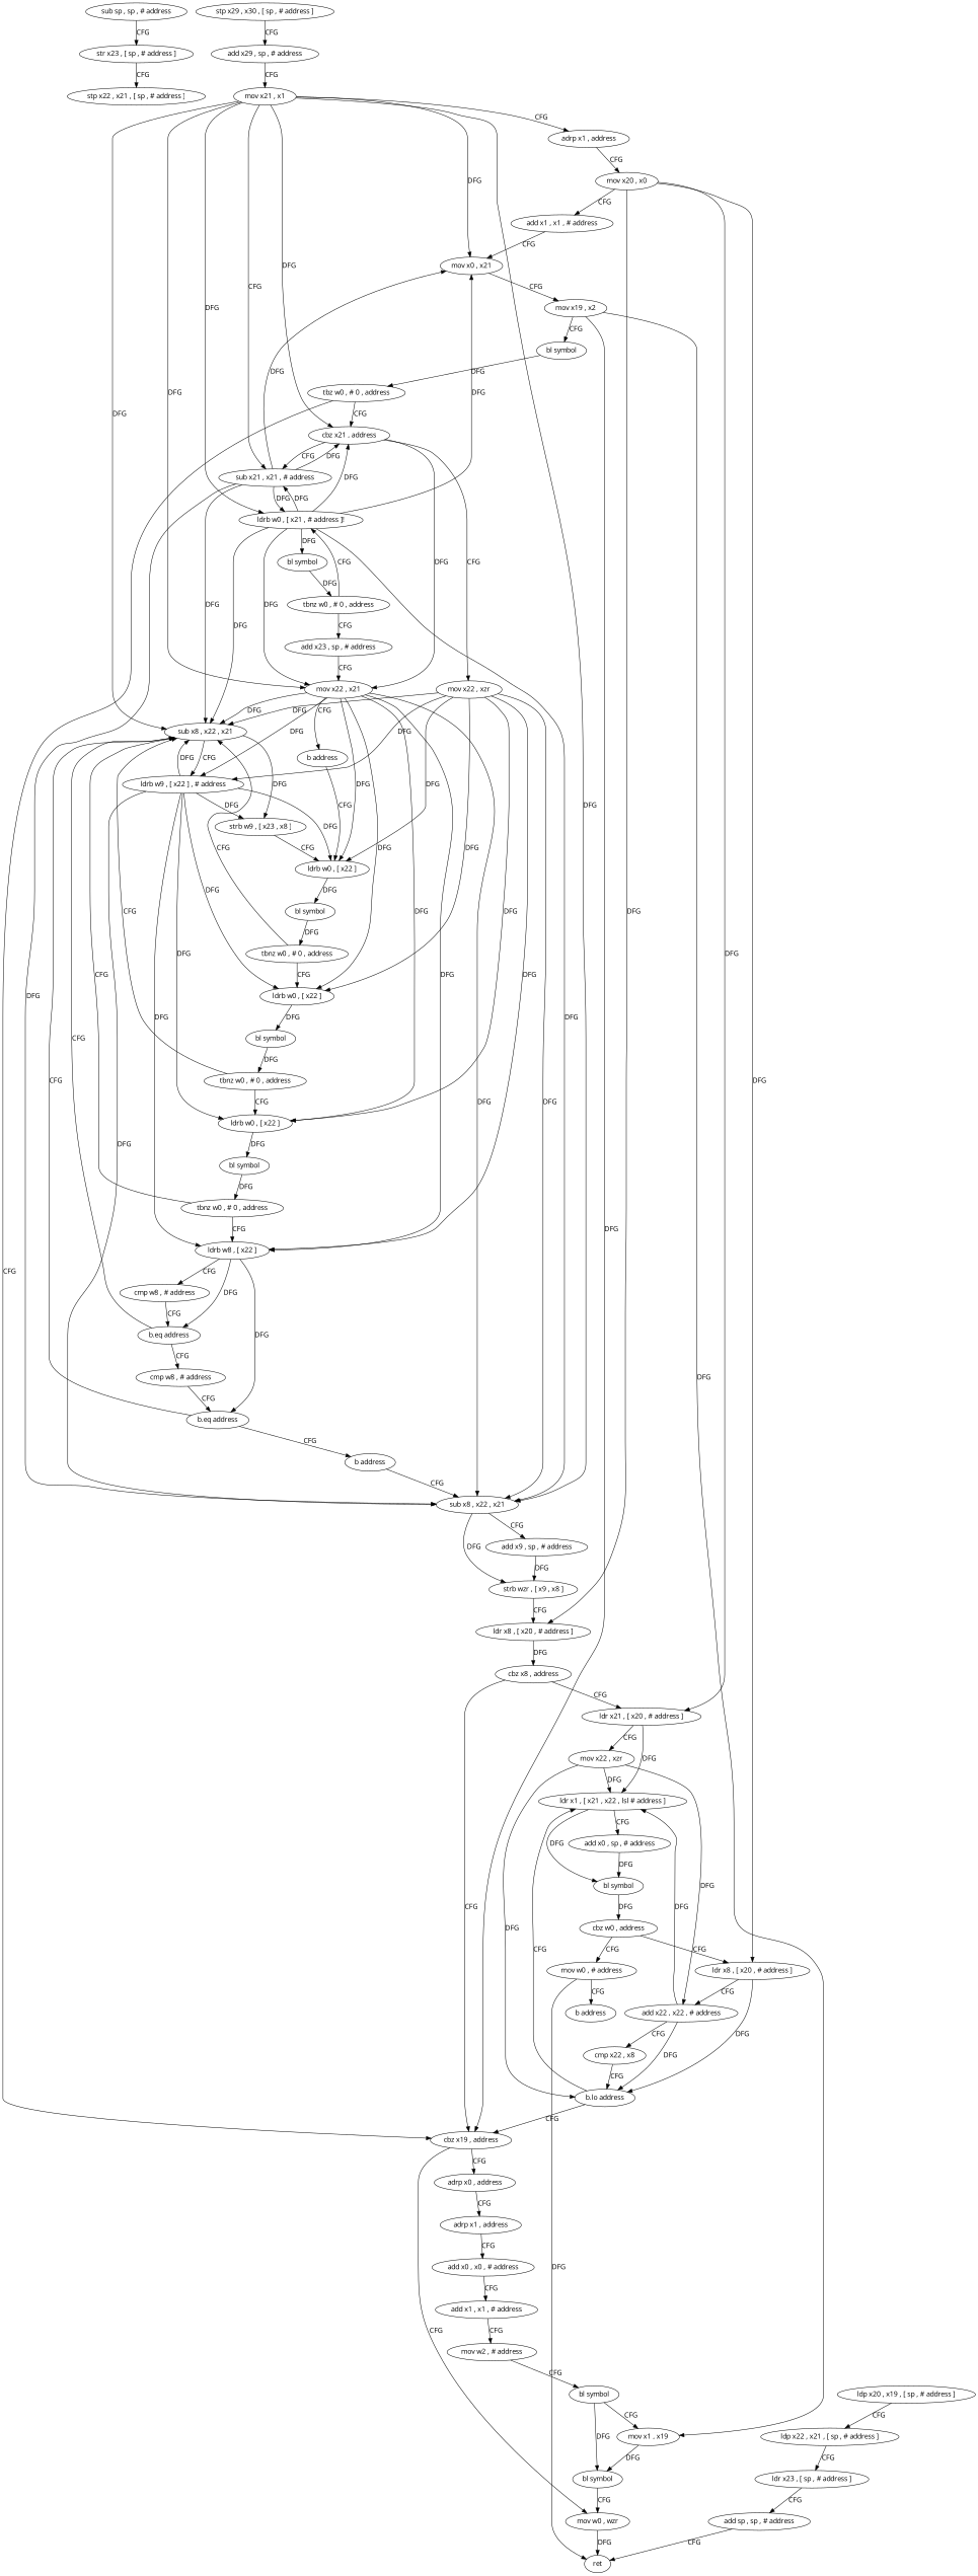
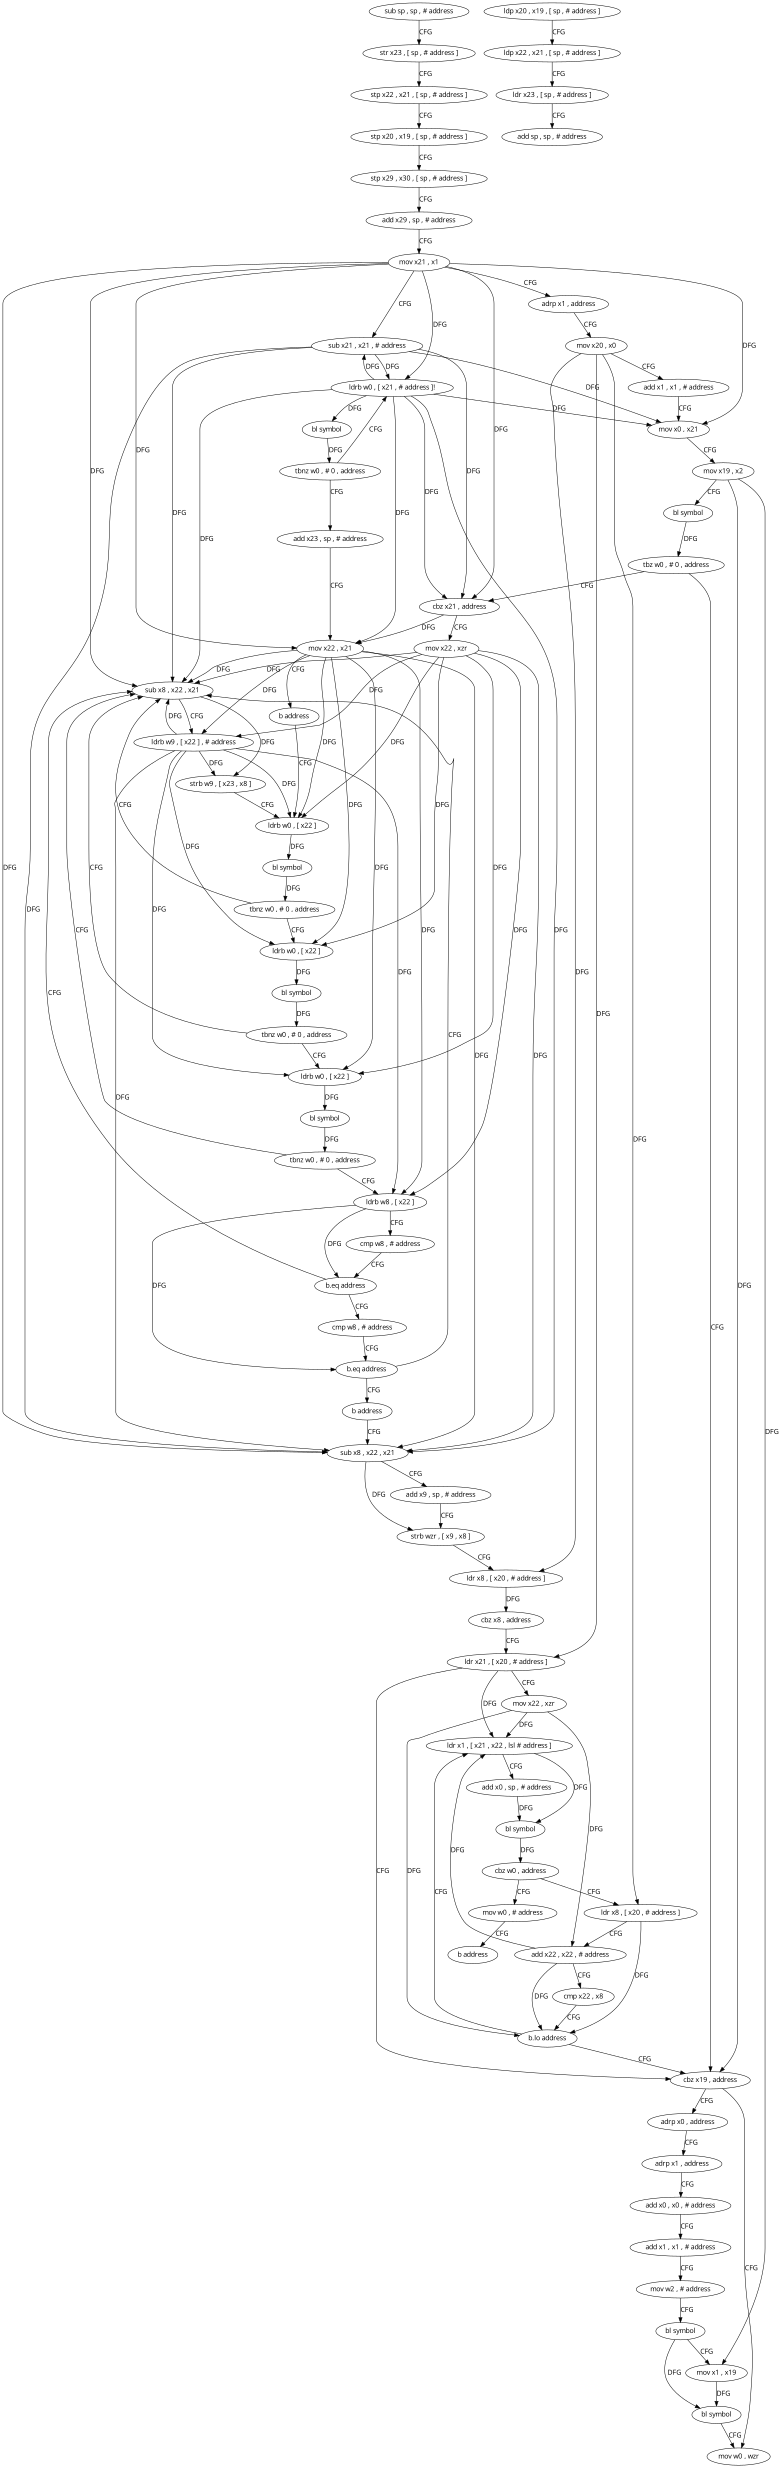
  digraph {
    fontname="Open Sans"
    node [fontname="Open Sans"]
    edge [fontname="Open Sans"]
    n1 [label="sub sp , sp , # address"]
    n2 [label="str x23 , [ sp , # address ]"]
    n3 [label="stp x22 , x21 , [ sp , # address ]"]
+   n4 [label="stp x20 , x19 , [ sp , # address ]"]
    n5 [label="stp x29 , x30 , [ sp , # address ]"]
    n6 [label="add x29 , sp , # address"]
    n7 [label="mov x21 , x1"]
    n8 [label="adrp x1 , address"]
    n9 [label="mov x0 , x21"]
    n10 [label="cbz x21 , address"]
    n11 [label="sub x21 , x21 , # address"]
    n12 [label="sub x8 , x22 , x21"]
    n13 [label="ldrb w0 , [ x21 , # address ]!"]
    n14 [label="mov x22 , x21"]
    n15 [label="sub x8 , x22 , x21"]
    n16 [label="mov x20 , x0"]
    n17 [label="mov x19 , x2"]
    n18 [label="mov x22 , xzr"]
    n19 [label="add x9 , sp , # address"]
    n20 [label="strb wzr , [ x9 , x8 ]"]
    n21 [label="bl symbol"]
    n22 [label="ldrb w0 , [ x22 ]"]
    n23 [label="ldrb w0 , [ x22 ]"]
    n24 [label="ldrb w9 , [ x22 ] , # address"]
    n25 [label="ldrb w0 , [ x22 ]"]
    n26 [label="ldrb w8 , [ x22 ]"]
    n27 [label="b address"]
    n28 [label="strb w9 , [ x23 , x8 ]"]
    n29 [label="add x1 , x1 , # address"]
    n30 [label="ldr x21 , [ x20 , # address ]"]
    n31 [label="ldr x8 , [ x20 , # address ]"]
    n32 [label="ldr x8 , [ x20 , # address ]"]
    n33 [label="mov x22 , xzr"]
    n34 [label="ldr x1 , [ x21 , x22 , lsl # address ]"]
    n35 [label="add x22 , x22 , # address"]
    n36 [label="b.lo address"]
    n37 [label="cbz x8 , address"]
    n38 [label="bl symbol"]
    n39 [label="cbz x19 , address"]
    n40 [label="mov x1 , x19"]
    n41 [label="tbz w0 , # 0 , address"]
    n42 [label="mov w0 , wzr"]
    n43 [label="adrp x0 , address"]
    n44 [label="bl symbol"]
-   n45 [label=ret]
    n46 [label="adrp x1 , address"]
    n47 [label="add x0 , x0 , # address"]
    n48 [label="bl symbol"]
    n49 [label="bl symbol"]
    n50 [label="bl symbol"]
    n51 [label="cmp w8 , # address"]
    n52 [label="b.eq address"]
    n53 [label="b.eq address"]
    n54 [label="ldp x20 , x19 , [ sp , # address ]"]
    n55 [label="ldp x22 , x21 , [ sp , # address ]"]
    n56 [label="add x1 , x1 , # address"]
    n57 [label="mov w2 , # address"]
    n58 [label="bl symbol"]
    n59 [label="tbnz w0 , # 0 , address"]
    n60 [label="add x0 , sp , # address"]
    n61 [label="bl symbol"]
    n62 [label="cmp x22 , x8"]
    n63 [label="cbz w0 , address"]
    n64 [label="add x23 , sp , # address"]
    n65 [label="tbnz w0 , # 0 , address"]
    n66 [label="mov w0 , # address"]
    n67 [label="b address"]
    n68 [label="tbnz w0 , # 0 , address"]
    n69 [label="ldr x23 , [ sp , # address ]"]
    n70 [label="add sp , sp , # address"]
    n71 [label="tbnz w0 , # 0 , address"]
    n72 [label="cmp w8 , # address"]
    n73 [label="b address"]
    n1 -> n2 [label=CFG]
    n2 -> n3 [label=CFG]
+   n3 -> n4 [label=CFG]
+   n4 -> n5 [label=CFG]
    n5 -> n6 [label=CFG]
    n6 -> n7 [label=CFG]
    n7 -> n8 [label=CFG]
    n7 -> n9 [label=DFG]
    n7 -> n10 [label=DFG]
    n7 -> n11 [label=CFG]
    n7 -> n12 [label=DFG]
    n7 -> n13 [label=DFG]
    n7 -> n14 [label=DFG]
    n7 -> n15 [label=DFG]
    n8 -> n16 [label=CFG]
    n9 -> n17 [label=CFG]
-   n10 -> n11 [label=CFG]
    n10 -> n14 [label=DFG]
    n10 -> n18 [label=CFG]
    n11 -> n9 [label=DFG]
    n11 -> n10 [label=DFG]
    n11 -> n12 [label=DFG]
    n11 -> n13 [label=DFG]
    n11 -> n15 [label=DFG]
    n12 -> n19 [label=CFG]
    n12 -> n20 [label=DFG]
    n13 -> n9 [label=DFG]
    n13 -> n10 [label=DFG]
    n13 -> n11 [label=DFG]
    n13 -> n12 [label=DFG]
    n13 -> n14 [label=DFG]
    n13 -> n15 [label=DFG]
    n13 -> n21 [label=DFG]
    n14 -> n12 [label=DFG]
    n14 -> n15 [label=DFG]
    n14 -> n22 [label=DFG]
    n14 -> n23 [label=DFG]
    n14 -> n24 [label=DFG]
    n14 -> n25 [label=DFG]
    n14 -> n26 [label=DFG]
    n14 -> n27 [label=CFG]
    n15 -> n24 [label=CFG]
    n15 -> n28 [label=DFG]
    n16 -> n29 [label=CFG]
    n16 -> n30 [label=DFG]
    n16 -> n31 [label=DFG]
    n16 -> n32 [label=DFG]
    n17 -> n38 [label=CFG]
    n17 -> n39 [label=DFG]
    n17 -> n40 [label=DFG]
    n18 -> n12 [label=DFG]
    n18 -> n15 [label=DFG]
    n18 -> n22 [label=DFG]
    n18 -> n23 [label=DFG]
    n18 -> n24 [label=DFG]
    n18 -> n25 [label=DFG]
    n18 -> n26 [label=DFG]
-   n19 -> n20 [label=DFG]
+   n19 -> n20 [label=CFG]
    n20 -> n32 [label=CFG]
    n21 -> n59 [label=DFG]
    n22 -> n48 [label=DFG]
    n23 -> n49 [label=DFG]
    n24 -> n12 [label=DFG]
    n24 -> n15 [label=DFG]
    n24 -> n22 [label=DFG]
    n24 -> n23 [label=DFG]
    n24 -> n25 [label=DFG]
    n24 -> n26 [label=DFG]
    n24 -> n28 [label=DFG]
    n25 -> n50 [label=DFG]
    n26 -> n51 [label=CFG]
    n26 -> n52 [label=DFG]
    n26 -> n53 [label=DFG]
    n27 -> n22 [label=CFG]
    n28 -> n22 [label=CFG]
    n29 -> n9 [label=CFG]
    n30 -> n33 [label=CFG]
    n30 -> n34 [label=DFG]
    n31 -> n35 [label=CFG]
    n31 -> n36 [label=DFG]
    n32 -> n37 [label=DFG]
    n33 -> n34 [label=DFG]
    n33 -> n35 [label=DFG]
    n33 -> n36 [label=DFG]
    n34 -> n60 [label=CFG]
    n34 -> n61 [label=DFG]
    n35 -> n34 [label=DFG]
    n35 -> n36 [label=DFG]
    n35 -> n62 [label=CFG]
    n36 -> n34 [label=CFG]
    n36 -> n39 [label=CFG]
    n37 -> n30 [label=CFG]
-   n37 -> n39 [label=CFG]
+   n30 -> n39 [label=CFG]
    n38 -> n41 [label=DFG]
    n39 -> n42 [label=CFG]
    n39 -> n43 [label=CFG]
    n40 -> n44 [label=DFG]
    n41 -> n10 [label=CFG]
    n41 -> n39 [label=CFG]
-   n42 -> n45 [label=DFG]
    n43 -> n46 [label=CFG]
    n44 -> n42 [label=CFG]
    n46 -> n47 [label=CFG]
    n47 -> n56 [label=CFG]
    n48 -> n65 [label=DFG]
    n49 -> n68 [label=DFG]
    n50 -> n71 [label=DFG]
    n51 -> n52 [label=CFG]
    n52 -> n15 [label=CFG]
    n52 -> n72 [label=CFG]
    n53 -> n15 [label=CFG]
    n53 -> n73 [label=CFG]
    n54 -> n55 [label=CFG]
    n55 -> n69 [label=CFG]
    n56 -> n57 [label=CFG]
    n57 -> n58 [label=CFG]
    n58 -> n40 [label=CFG]
    n58 -> n44 [label=DFG]
    n59 -> n13 [label=CFG]
    n59 -> n64 [label=CFG]
    n60 -> n61 [label=DFG]
    n61 -> n63 [label=DFG]
    n62 -> n36 [label=CFG]
    n63 -> n31 [label=CFG]
    n63 -> n66 [label=CFG]
    n64 -> n14 [label=CFG]
    n65 -> n15 [label=CFG]
    n65 -> n23 [label=CFG]
-   n66 -> n45 [label=DFG]
    n66 -> n67 [label=CFG]
    n68 -> n15 [label=CFG]
    n68 -> n25 [label=CFG]
    n69 -> n70 [label=CFG]
-   n70 -> n45 [label=CFG]
    n71 -> n15 [label=CFG]
    n71 -> n26 [label=CFG]
    n72 -> n53 [label=CFG]
    n73 -> n12 [label=CFG]
  }
